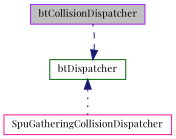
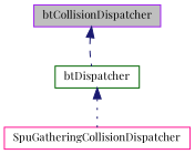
  digraph {
    fontname="Playfair Display"
    node [fillcolor=white fontname="Playfair Display" fontsize=10 shape=record style=filled]
    edge [color=midnightblue dir=back fontname="Playfair Display" fontsize=10 labelfontname=Helvetica labelfontsize=10]
    n1 [color=purple fillcolor=grey75 fontcolor=black height=0.2 label=btCollisionDispatcher width=0.4]
    n2 [color=deeppink height=0.2 label=SpuGatheringCollisionDispatcher width=0.4]
    n3 [color=darkgreen height=0.2 label=btDispatcher width=0.4]
-   n3 -> n1 [style=dashed]
+   n1 -> n3 [style=dashed]
    n3 -> n2 [style=dotted]
  }
